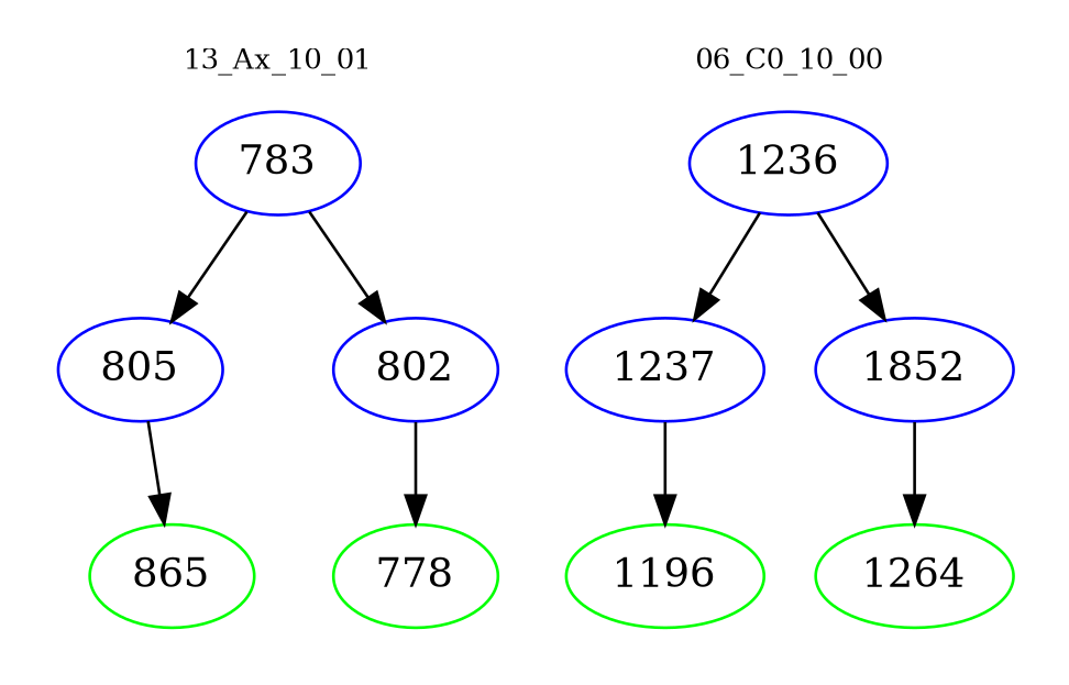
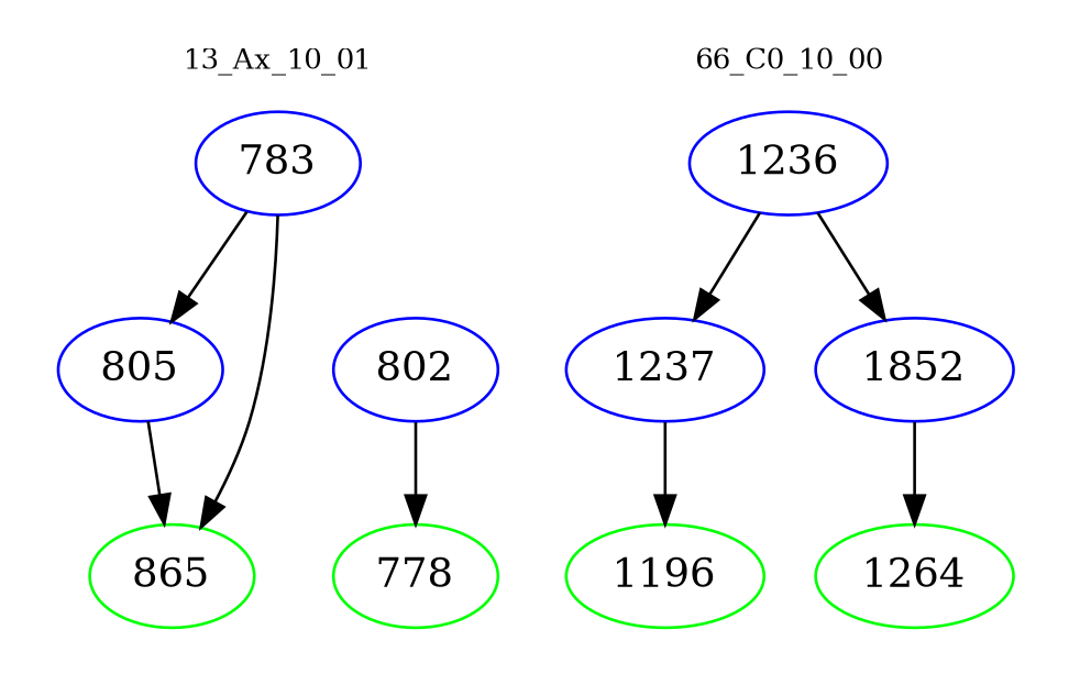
  digraph {
    node [color=blue]
    edge [color=black]
    n1 [label=783]
    n2 [label=805]
    n3 [label=802]
    n4 [color=green label=865]
    n5 [color=green label=778]
    n6 [label=1236]
    n7 [label=1237]
    n8 [label=1852]
    n9 [color=green label=1196]
    n10 [color=green label=1264]
    subgraph cluster_1 {
      color=white
      fontsize=10
      label="13_Ax_10_01"
      n1
      n2
      n3
      n4
      n5
    }
    subgraph cluster_2 {
      color=white
      fontsize=10
-     label="06_C0_10_00"
+     label="66_C0_10_00"
      n6
      n7
      n8
      n9
      n10
    }
    n1 -> n2
-   n1 -> n3
+   n1 -> n4
    n2 -> n4
    n3 -> n5
    n6 -> n7
    n6 -> n8
    n7 -> n9
    n8 -> n10
  }
